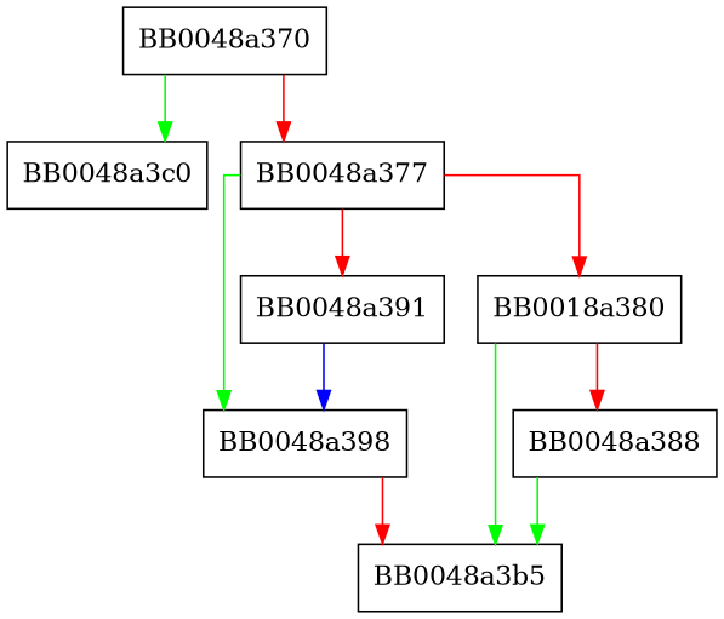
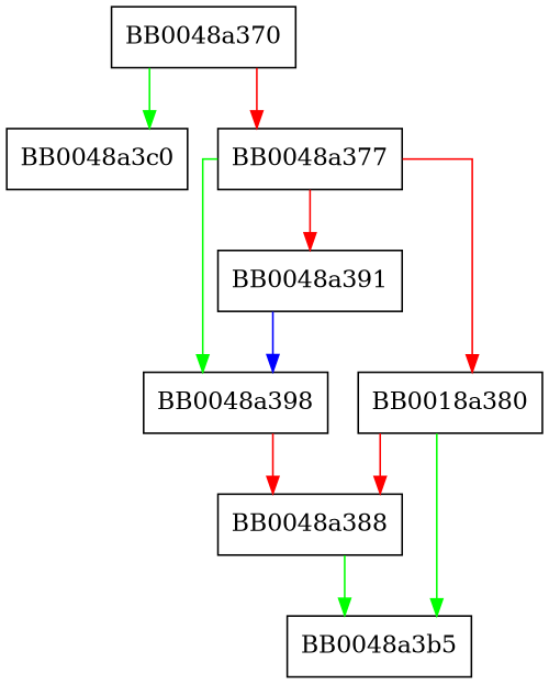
  digraph {
    splines=ortho
    node [shape=box]
    edge [color=red]
    BB0048a370
    BB0048a3c0
    BB0048a377
    BB0048a398
    n5 [label=BB0018a380]
    BB0048a391
    BB0048a3b5
    BB0048a388
    BB0048a370 -> BB0048a3c0 [color=green]
    BB0048a370 -> BB0048a377
    BB0048a377 -> BB0048a398 [color=green]
    BB0048a377 -> n5
    BB0048a377 -> BB0048a391
-   BB0048a398 -> BB0048a3b5
+   BB0048a398 -> BB0048a388
    n5 -> BB0048a3b5 [color=green]
    n5 -> BB0048a388
    BB0048a391 -> BB0048a398 [color=blue]
    BB0048a388 -> BB0048a3b5 [color=green]
  }
